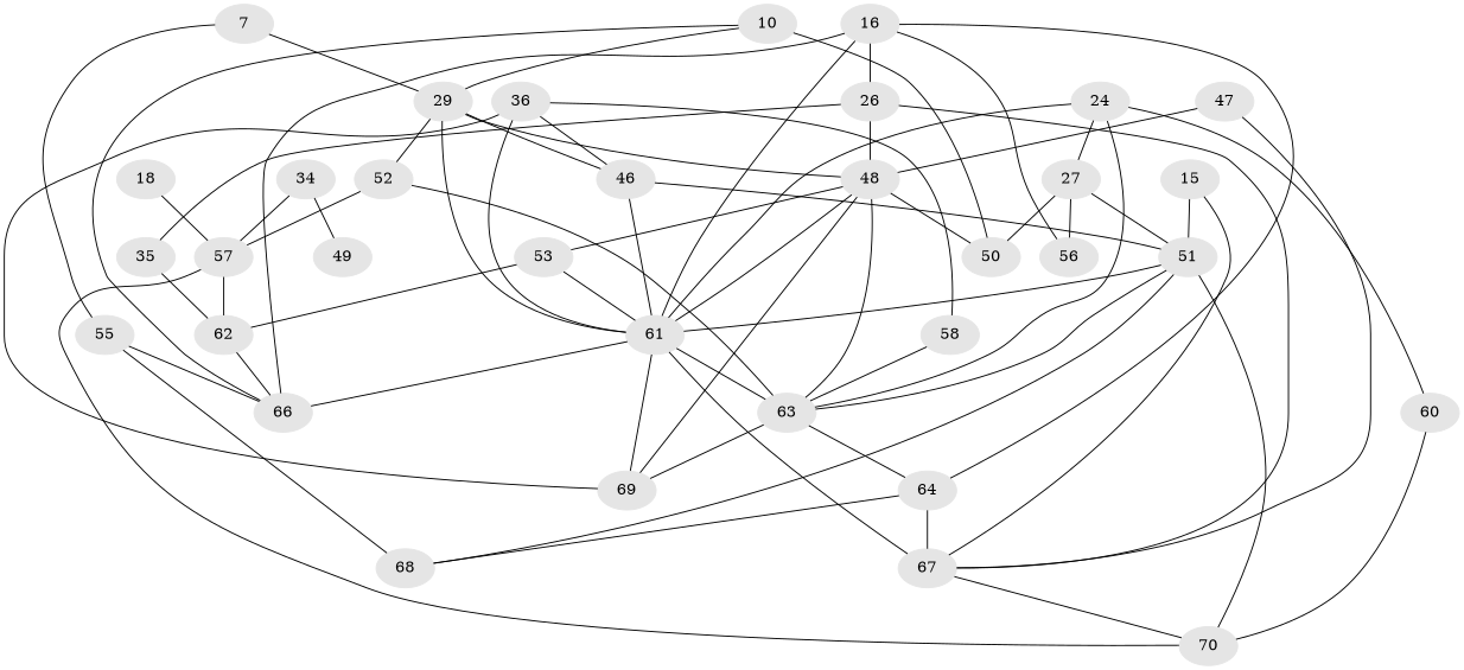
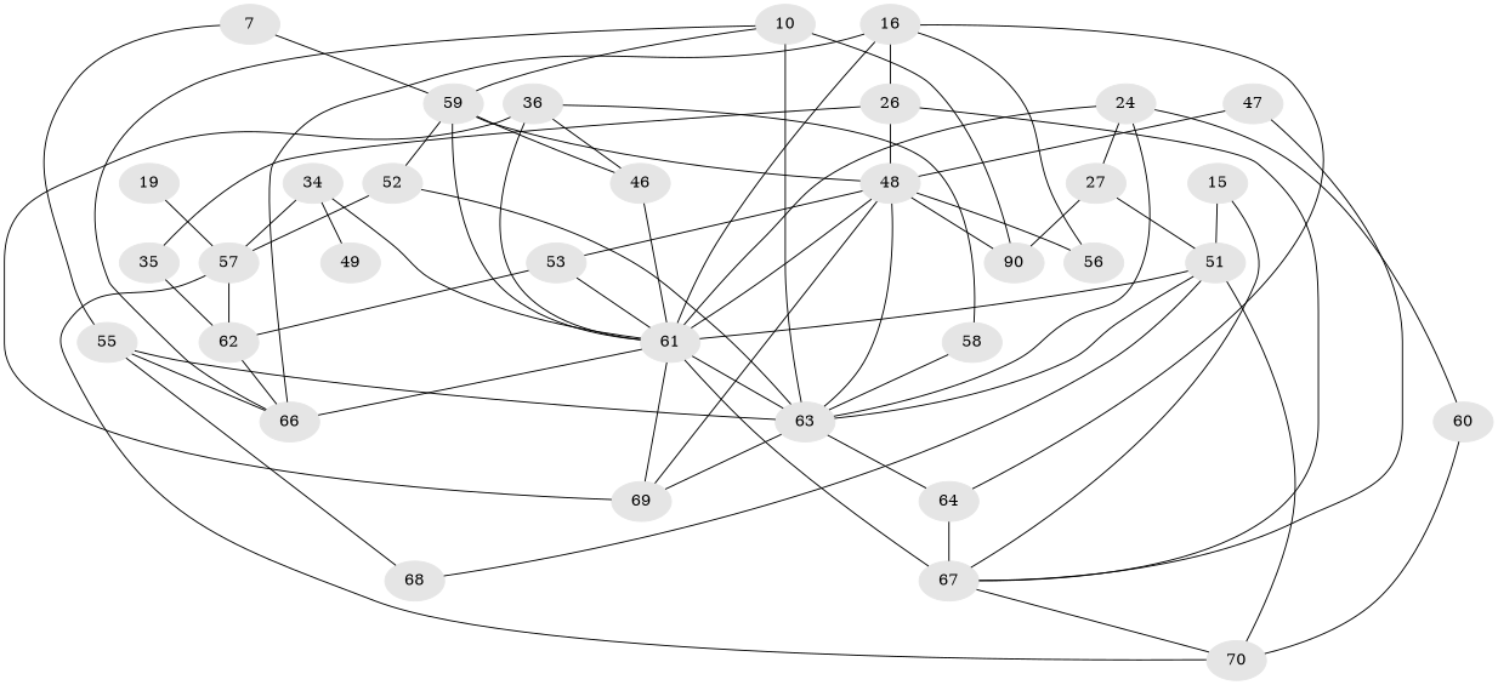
  graph {
    node [color=gray90 style=filled]
-   29 [super="+21"]
+   29 [super="+21" label=59]
    61 [super="+3+30+43+59"]
    48 [super="+31+41"]
    46 [super="+6"]
    52
    7
    55 [super="+33"]
    63 [super="+45+40"]
    66 [super="+37+42"]
    68
    10
-   50
+   50 [label=90]
    64 [super="+32"]
    69 [super="+25"]
    51 [super="+23+20"]
    70
    15
    67 [super="+65"]
    26 [super="+14"]
    35
    16
    56
    57 [super="+22"]
    62 [super="+28"]
-   19 [label=18]
+   19
    24
    27
    60
    53
    34
    49
    36
    58
    47
    29 -- 61 [weight=3]
    29 -- 48
    29 -- 46
    29 -- 52
    61 -- 63 [weight=7]
    61 -- 66 [weight=4]
    61 -- 69
    61 -- 67 [weight=5]
    48 -- 61
    48 -- 63
    48 -- 50 [weight=3]
    48 -- 69
    48 -- 53
    46 -- 61
-   46 -- 51 [weight=2]
    52 -- 63
    52 -- 57
    7 -- 29
    7 -- 55
+   55 -- 63
    55 -- 66
    55 -- 68 [weight=2]
    63 -- 64
    63 -- 69 [weight=2]
    10 -- 29
+   10 -- 63 [weight=2]
    10 -- 66
    10 -- 50
-   64 -- 68
    64 -- 67 [weight=2]
    51 -- 61
    51 -- 63
    51 -- 68
    51 -- 70
    15 -- 51
    15 -- 67
    67 -- 70
    26 -- 48 [weight=2]
    26 -- 67 [weight=2]
    26 -- 35
    35 -- 62
    16 -- 61 [weight=2]
    16 -- 66
    16 -- 64 [weight=2]
    16 -- 26
    16 -- 56
    57 -- 70
    57 -- 62
    62 -- 66 [weight=2]
    19 -- 57 [weight=2]
    24 -- 61
    24 -- 63
    24 -- 27
    24 -- 60
    27 -- 50
    27 -- 51
-   27 -- 56
+   48 -- 56
    60 -- 70
    53 -- 61
    53 -- 62
+   34 -- 61 [weight=3]
    34 -- 57 [weight=2]
    34 -- 49
    36 -- 61
    36 -- 46
    36 -- 69 [weight=2]
    36 -- 58
    58 -- 63
    47 -- 48
    47 -- 67
  }
